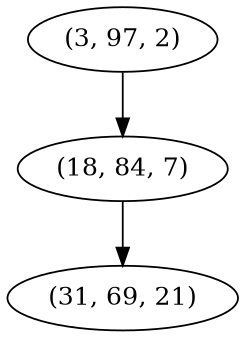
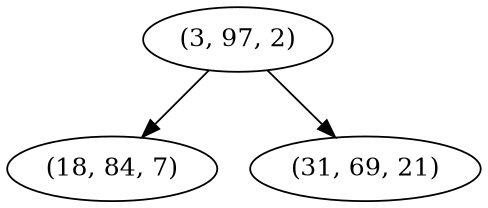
  digraph {
    n1 [label="(18, 84, 7)"]
    "(3, 97, 2)"
    "(31, 69, 21)"
-   n1 -> "(31, 69, 21)"
+   "(3, 97, 2)" -> "(31, 69, 21)"
    "(3, 97, 2)" -> n1
  }
